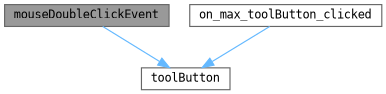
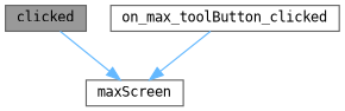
  digraph {
    fontname="DejaVu Sans Mono"
    rankdir=TB
    node [color=grey40 fillcolor=white fontname="DejaVu Sans Mono" fontsize=10 shape=box style=filled]
    edge [color=steelblue1 fontname="DejaVu Sans Mono" fontsize=10 labelfontname=Helvetica labelfontsize=10 style=solid]
-   n1 [color=gray40 fillcolor=grey60 fontcolor=black height=0.2 label=mouseDoubleClickEvent width=0.4]
-   n2 [height=0.2 label=toolButton width=0.4]
+   n1 [color=gray40 fillcolor=grey60 fontcolor=black height=0.2 label=clicked width=0.4]
+   n2 [height=0.2 label=maxScreen width=0.4]
    n3 [height=0.2 label=on_max_toolButton_clicked width=0.4]
    n1 -> n2
    n3 -> n2
  }
